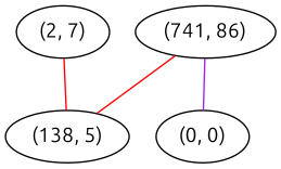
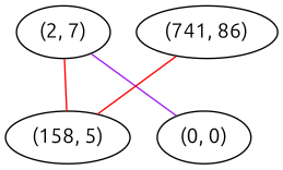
  graph {
    fontname=Ubuntu
    node [fontname=Ubuntu]
    edge [color=red fontname=Ubuntu weight=1]
    "(2, 7)"
-   "(138, 5)"
+   "(138, 5)" [label="(158, 5)"]
    "(0, 0)"
    n4 [label="(741, 86)"]
    "(2, 7)" -- "(138, 5)"
-   n4 -- "(0, 0)" [color=purple weight=4]
+   "(2, 7)" -- "(0, 0)" [color=purple weight=4]
    n4 -- "(138, 5)"
  }
